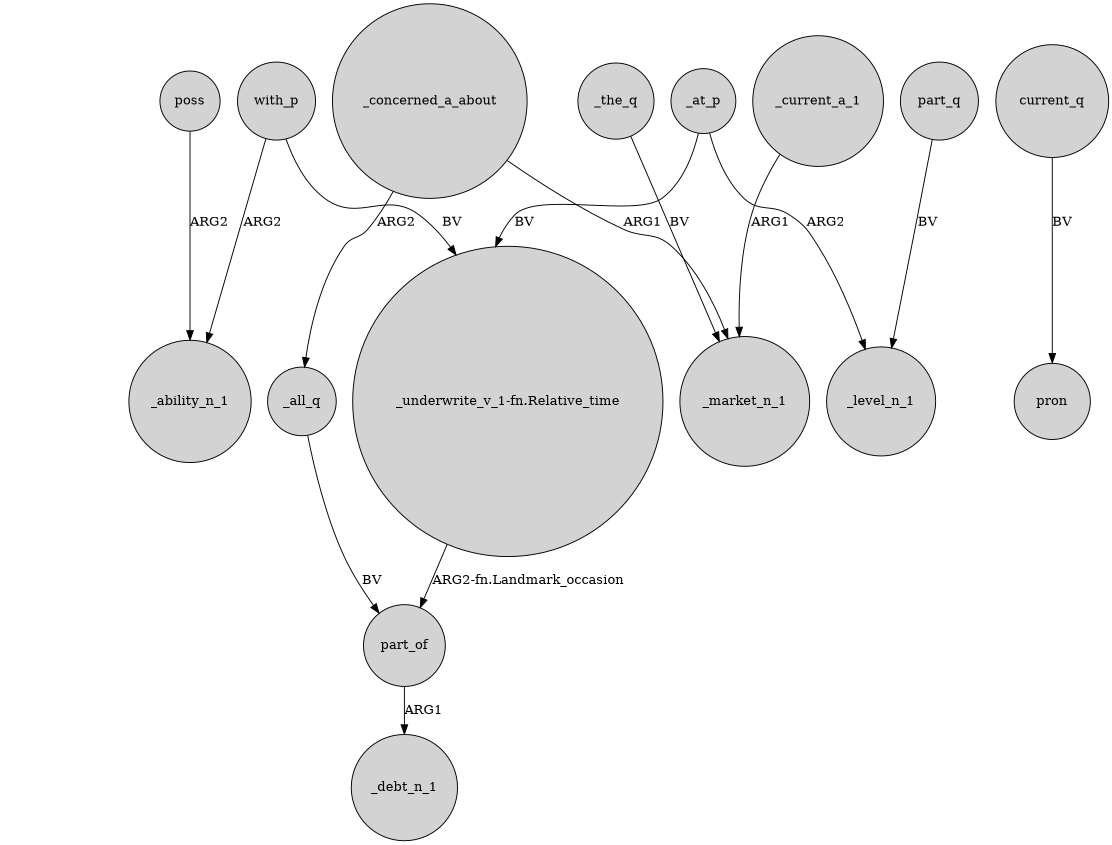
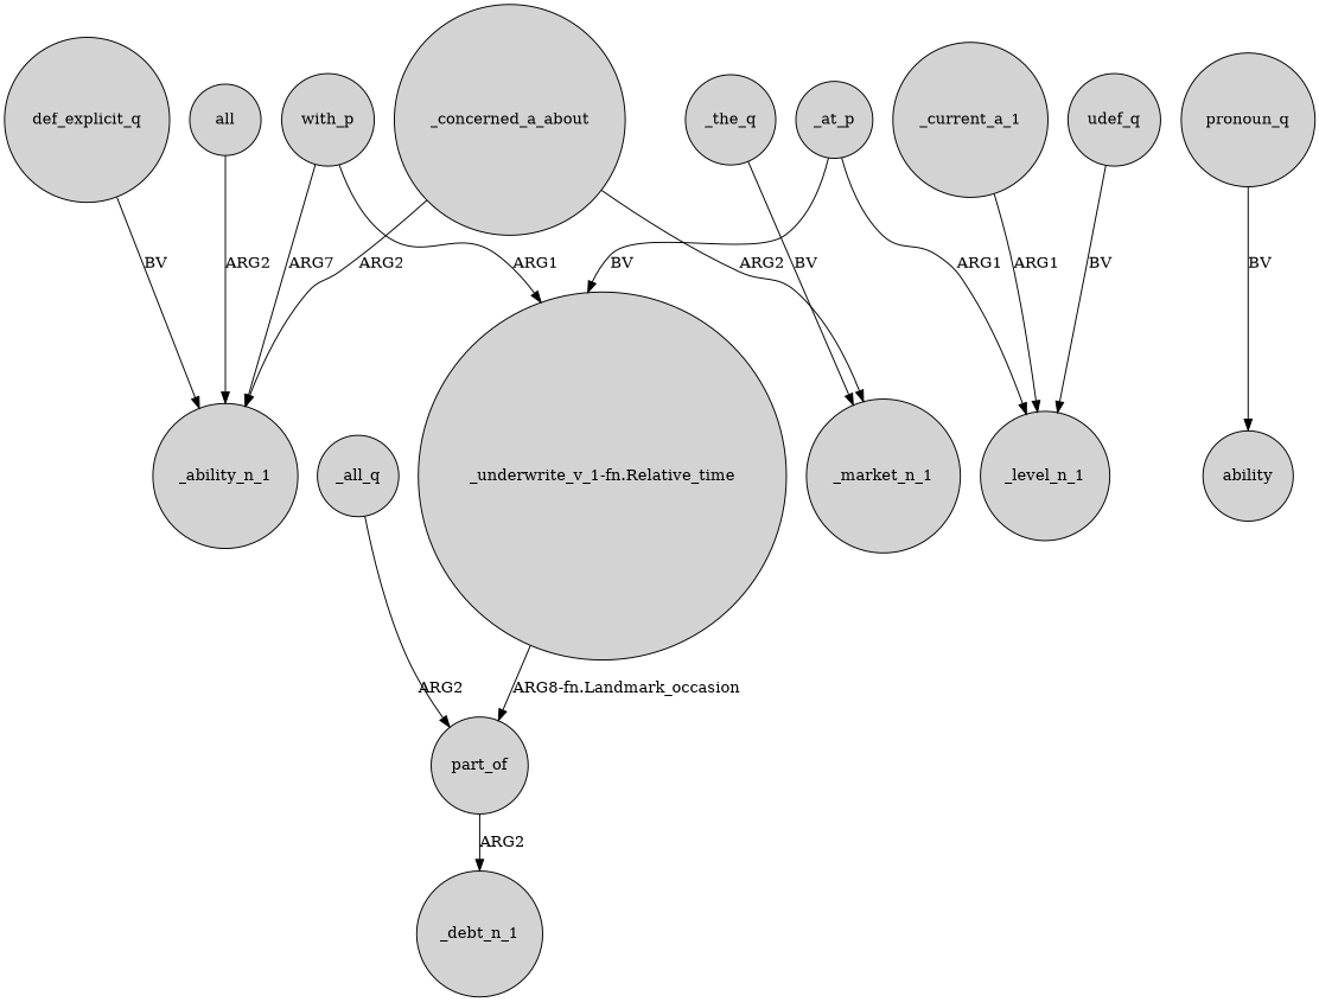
  digraph {
    node [shape=circle style=filled]
    _at_p
    "_underwrite_v_1-fn.Relative_time"
    _level_n_1
    part_of
    _debt_n_1
    with_p
    _ability_n_1
-   udef_q [label=part_q]
+   udef_q
    _concerned_a_about
    _market_n_1
    _all_q
    _the_q
-   poss
+   poss [label=all]
    _current_a_1
-   pronoun_q [label=current_q]
-   pron
+   pronoun_q
+   pron [label=ability]
+   def_explicit_q
    _at_p -> "_underwrite_v_1-fn.Relative_time" [label=BV]
-   _at_p -> _level_n_1 [label=ARG2]
-   "_underwrite_v_1-fn.Relative_time" -> part_of [label="ARG2-fn.Landmark_occasion"]
-   part_of -> _debt_n_1 [label=ARG1]
-   with_p -> "_underwrite_v_1-fn.Relative_time" [label=BV]
-   with_p -> _ability_n_1 [label=ARG2]
+   _at_p -> _level_n_1 [label=ARG1]
+   "_underwrite_v_1-fn.Relative_time" -> part_of [label="ARG8-fn.Landmark_occasion"]
+   part_of -> _debt_n_1 [label=ARG2]
+   with_p -> "_underwrite_v_1-fn.Relative_time" [label=ARG1]
+   with_p -> _ability_n_1 [label=ARG7]
    udef_q -> _level_n_1 [label=BV]
-   _concerned_a_about -> _all_q [label=ARG2]
-   _concerned_a_about -> _market_n_1 [label=ARG1]
-   _all_q -> part_of [label=BV]
+   _concerned_a_about -> _ability_n_1 [label=ARG2]
+   _concerned_a_about -> _market_n_1 [label=ARG2]
+   _all_q -> part_of [label=ARG2]
    _the_q -> _market_n_1 [label=BV]
    poss -> _ability_n_1 [label=ARG2]
-   _current_a_1 -> _market_n_1 [label=ARG1]
+   _current_a_1 -> _level_n_1 [label=ARG1]
    pronoun_q -> pron [label=BV]
+   def_explicit_q -> _ability_n_1 [label=BV]
  }
